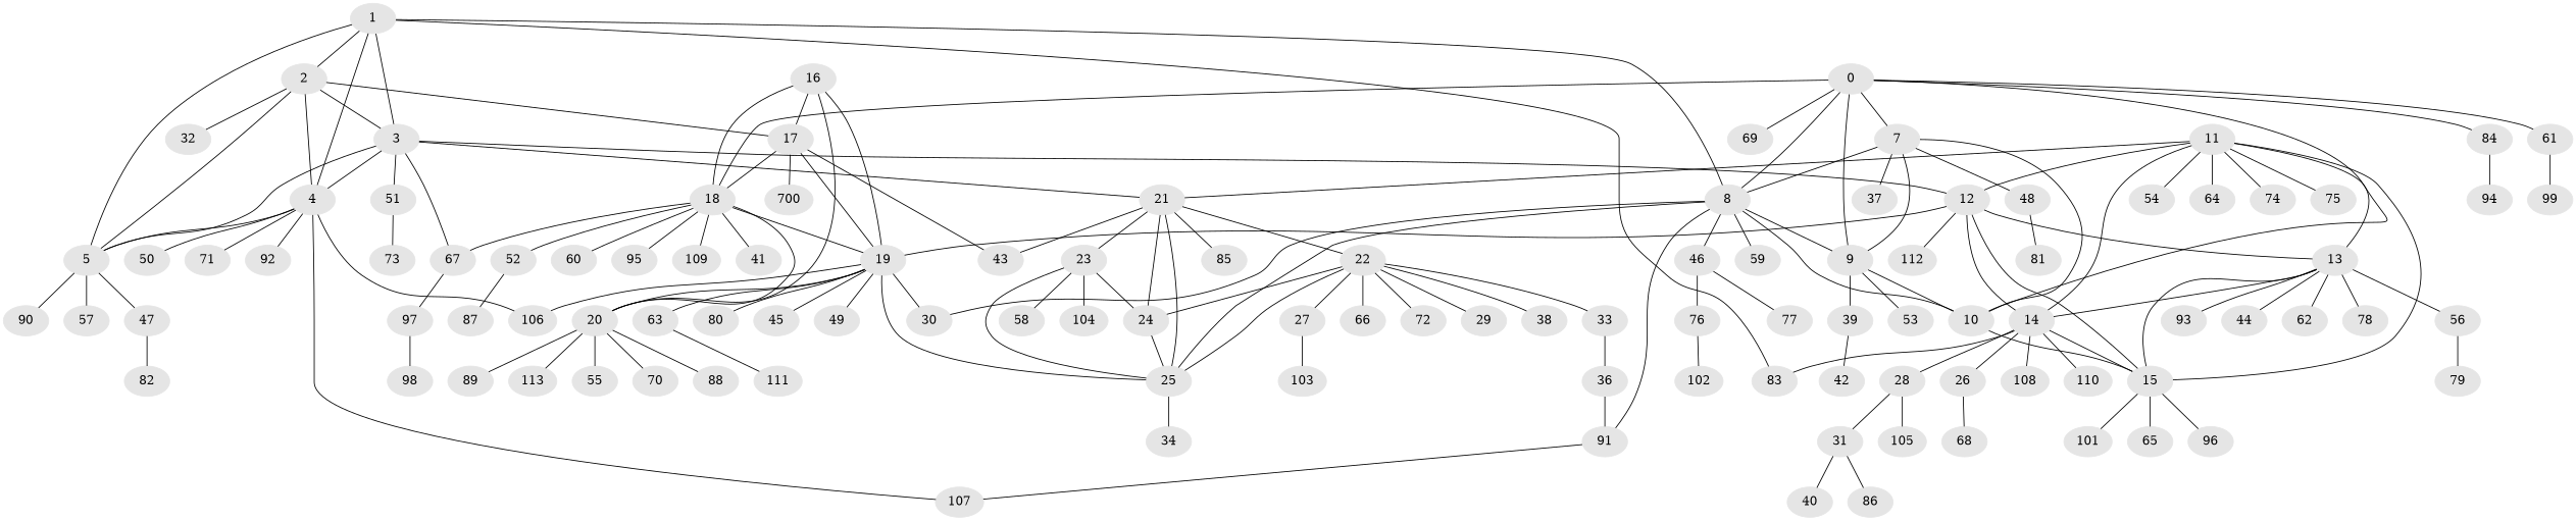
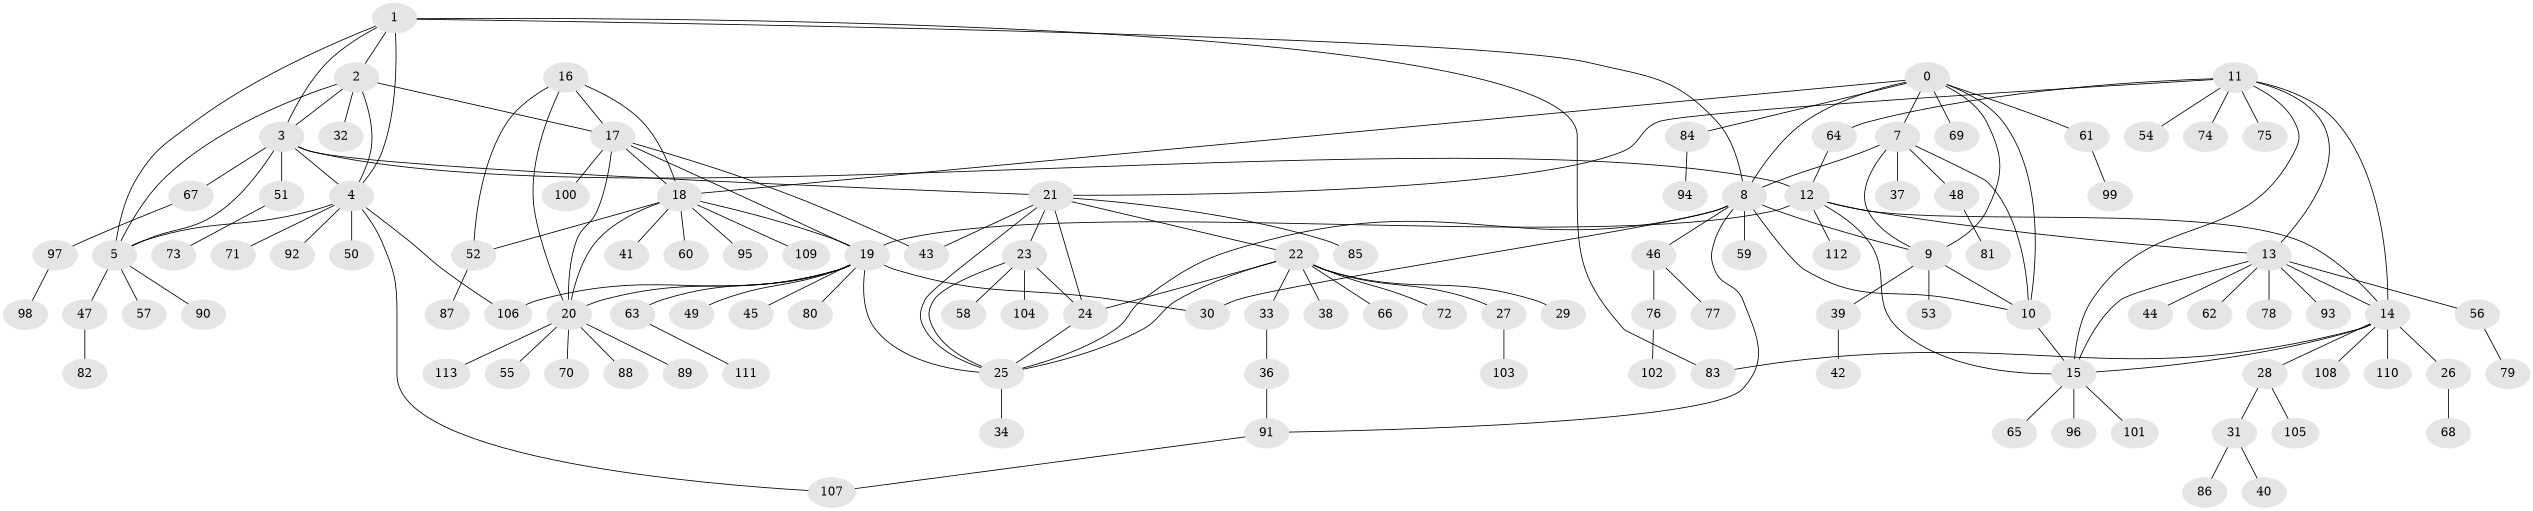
  graph {
    node [color=gray90 style=filled]
    1
    2
    3
    4
    5
    8
    83
    17
    32
    12
    21
    51
    67
    50
    71
    92
    106
    107
    47
    57
    90
    9
    10
    25
    30
    46
    59
    91
    18
    19
    20
    43
-   100 [label=700]
+   100
    15
    13
    14
    112
    22
    23
    24
    85
    73
    97
    82
    n45 [label=0]
    7
    61
    69
    84
    37
    48
    39
    53
    41
    52
    60
    95
    109
    99
    94
    81
    34
    76
    77
    42
    65
    96
    101
    11
    54
    64
    74
    75
    44
    56
    62
    78
    93
    26
    28
    108
    110
    45
    49
    63
    80
    79
    68
    31
    105
    16
    55
    70
    88
    89
    113
    87
    111
    27
    29
    33
    38
    66
    72
    58
    104
    103
    36
    40
    86
    102
    98
    1 -- 2
    1 -- 3
    1 -- 4
    1 -- 5
    1 -- 8
    1 -- 83
    2 -- 3
    2 -- 4
    2 -- 5
    2 -- 17
    2 -- 32
    3 -- 4
    3 -- 5
    3 -- 12
    3 -- 21
    3 -- 51
    3 -- 67
    4 -- 5
    4 -- 50
    4 -- 71
    4 -- 92
    4 -- 106
    4 -- 107
    5 -- 47
    5 -- 57
    5 -- 90
    8 -- 9
    8 -- 10
    8 -- 25
    8 -- 30
    8 -- 46
    8 -- 59
    8 -- 91
    17 -- 18
    17 -- 19
+   17 -- 20
    17 -- 43
    17 -- 100
    12 -- 19
    12 -- 15
    12 -- 13
    12 -- 14
    12 -- 112
    21 -- 25
    21 -- 43
    21 -- 22
    21 -- 23
    21 -- 24
    21 -- 85
    51 -- 73
    67 -- 97
    47 -- 82
    9 -- 10
    9 -- 39
    9 -- 53
    10 -- 15
    25 -- 34
    46 -- 76
    46 -- 77
    91 -- 107
-   18 -- 67
    18 -- 19
    18 -- 20
    18 -- 41
    18 -- 52
    18 -- 60
    18 -- 95
    18 -- 109
    19 -- 106
    19 -- 25
    19 -- 30
    19 -- 20
    19 -- 45
    19 -- 49
    19 -- 63
    19 -- 80
    20 -- 55
    20 -- 70
    20 -- 88
    20 -- 89
    20 -- 113
    15 -- 65
    15 -- 96
    15 -- 101
    13 -- 15
    13 -- 14
    13 -- 44
    13 -- 56
    13 -- 62
    13 -- 78
    13 -- 93
    14 -- 83
    14 -- 15
    14 -- 26
    14 -- 28
    14 -- 108
    14 -- 110
    22 -- 25
    22 -- 24
    22 -- 27
    22 -- 29
    22 -- 33
    22 -- 38
    22 -- 66
    22 -- 72
    23 -- 25
    23 -- 24
    23 -- 58
    23 -- 104
    24 -- 25
    97 -- 98
    n45 -- 8
    n45 -- 9
    n45 -- 10
    n45 -- 18
    n45 -- 7
    n45 -- 61
    n45 -- 69
    n45 -- 84
    7 -- 8
    7 -- 9
    7 -- 10
    7 -- 37
    7 -- 48
    61 -- 99
    84 -- 94
    48 -- 81
    39 -- 42
    52 -- 87
    76 -- 102
-   11 -- 12
+   64 -- 12
    11 -- 21
    11 -- 15
    11 -- 13
    11 -- 14
    11 -- 54
    11 -- 64
    11 -- 74
    11 -- 75
    56 -- 79
    26 -- 68
    28 -- 31
    28 -- 105
    63 -- 111
    31 -- 40
    31 -- 86
    16 -- 17
    16 -- 18
-   16 -- 19
+   16 -- 52
    16 -- 20
    27 -- 103
    33 -- 36
    36 -- 91
  }
